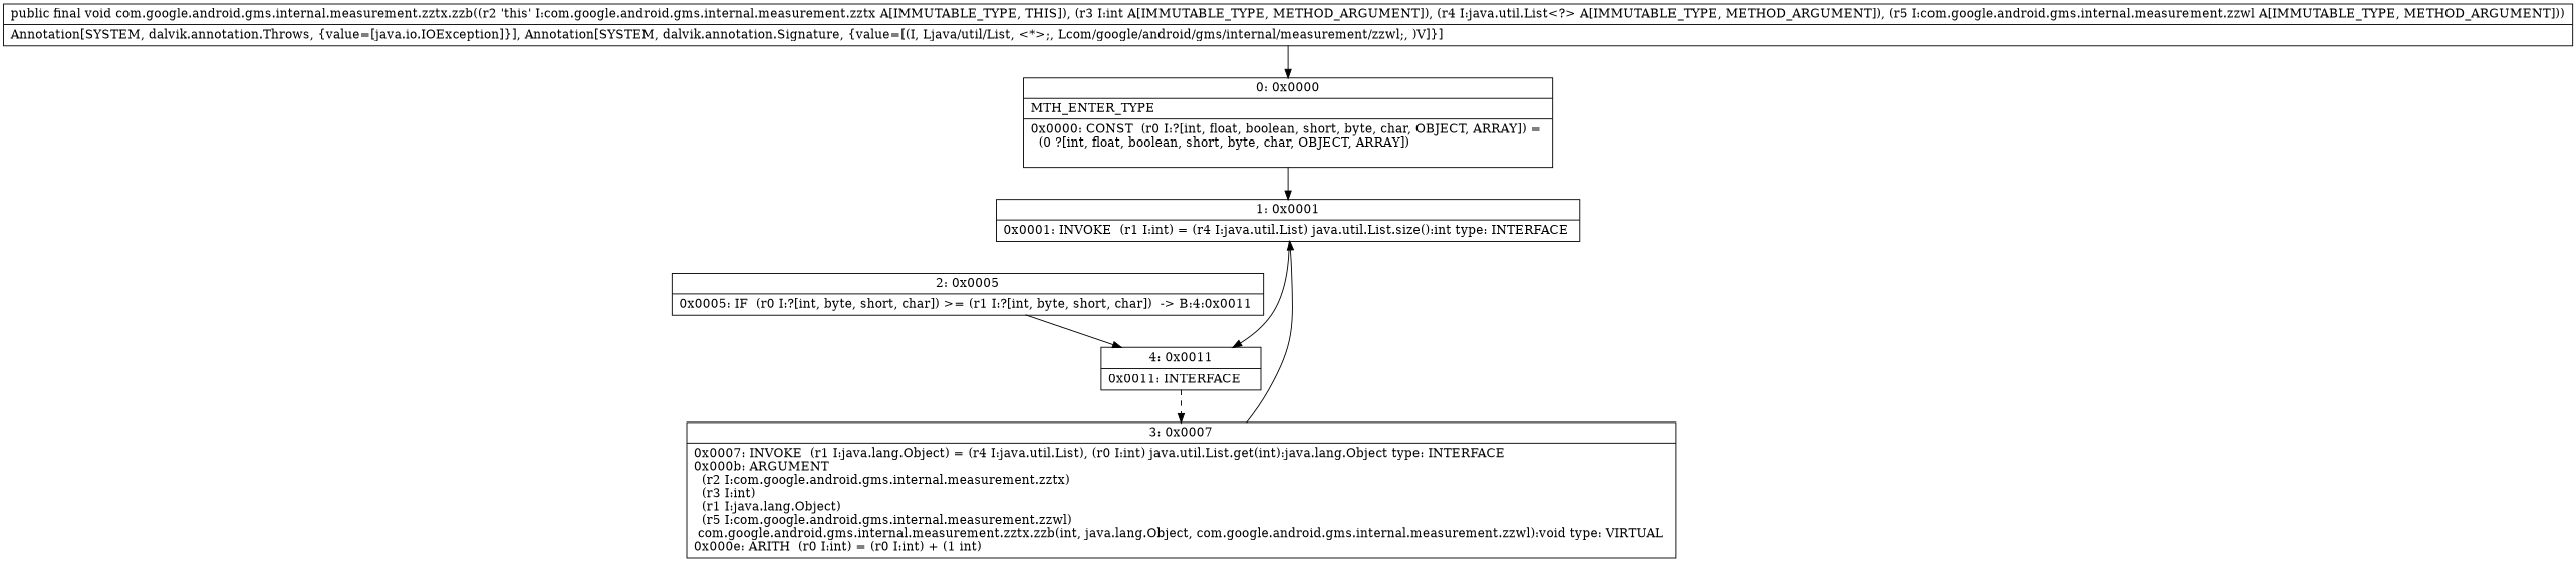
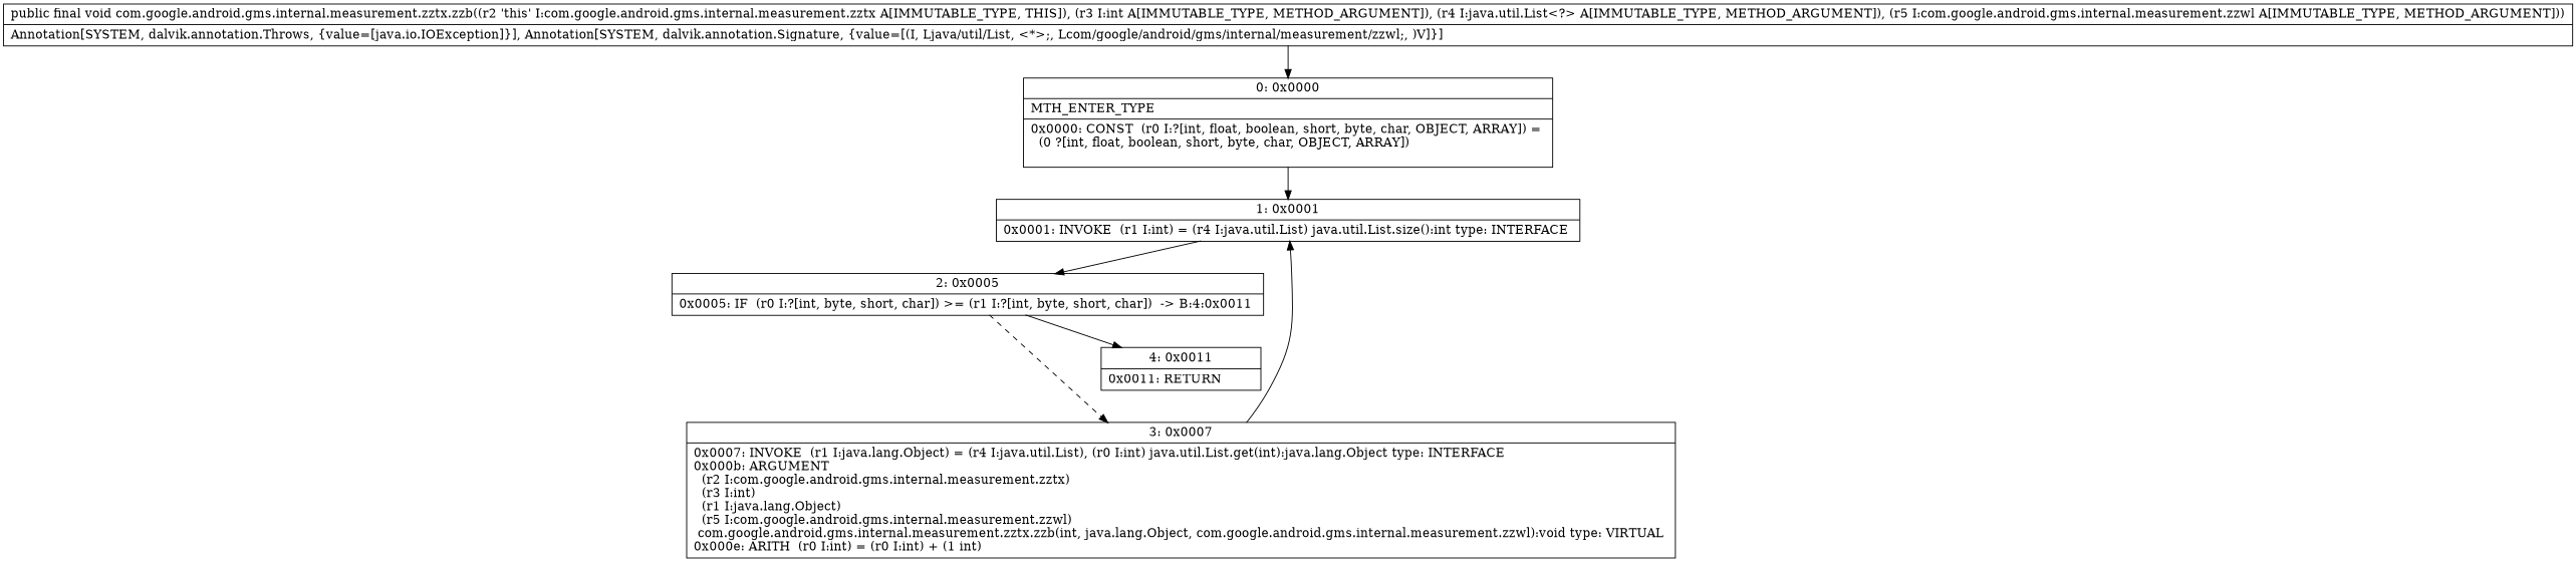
  digraph {
    node [shape=record]
    n1 [label="{0\:\ 0x0000|MTH_ENTER_TYPE\l|0x0000: CONST  (r0 I:?[int, float, boolean, short, byte, char, OBJECT, ARRAY]) = \l  (0 ?[int, float, boolean, short, byte, char, OBJECT, ARRAY])\l \l}"]
    n2 [label="{1\:\ 0x0001|0x0001: INVOKE  (r1 I:int) = (r4 I:java.util.List) java.util.List.size():int type: INTERFACE \l}"]
    n3 [label="{2\:\ 0x0005|0x0005: IF  (r0 I:?[int, byte, short, char]) \>= (r1 I:?[int, byte, short, char])  \-\> B:4:0x0011 \l}"]
    n4 [label="{3\:\ 0x0007|0x0007: INVOKE  (r1 I:java.lang.Object) = (r4 I:java.util.List), (r0 I:int) java.util.List.get(int):java.lang.Object type: INTERFACE \l0x000b: ARGUMENT  \l  (r2 I:com.google.android.gms.internal.measurement.zztx)\l  (r3 I:int)\l  (r1 I:java.lang.Object)\l  (r5 I:com.google.android.gms.internal.measurement.zzwl)\l com.google.android.gms.internal.measurement.zztx.zzb(int, java.lang.Object, com.google.android.gms.internal.measurement.zzwl):void type: VIRTUAL \l0x000e: ARITH  (r0 I:int) = (r0 I:int) + (1 int) \l}"]
-   n5 [label="{4\:\ 0x0011|0x0011: INTERFACE   \l}"]
+   n5 [label="{4\:\ 0x0011|0x0011: RETURN   \l}"]
    n6 [label="{public final void com.google.android.gms.internal.measurement.zztx.zzb((r2 'this' I:com.google.android.gms.internal.measurement.zztx A[IMMUTABLE_TYPE, THIS]), (r3 I:int A[IMMUTABLE_TYPE, METHOD_ARGUMENT]), (r4 I:java.util.List\<?\> A[IMMUTABLE_TYPE, METHOD_ARGUMENT]), (r5 I:com.google.android.gms.internal.measurement.zzwl A[IMMUTABLE_TYPE, METHOD_ARGUMENT]))  | Annotation[SYSTEM, dalvik.annotation.Throws, \{value=[java.io.IOException]\}], Annotation[SYSTEM, dalvik.annotation.Signature, \{value=[(I, Ljava\/util\/List, \<*\>;, Lcom\/google\/android\/gms\/internal\/measurement\/zzwl;, )V]\}]\l}"]
    n1 -> n2
-   n2 -> n5
-   n5 -> n4 [style=dashed]
+   n2 -> n3
+   n3 -> n4 [style=dashed]
    n3 -> n5
    n4 -> n2
    n6 -> n1
  }
